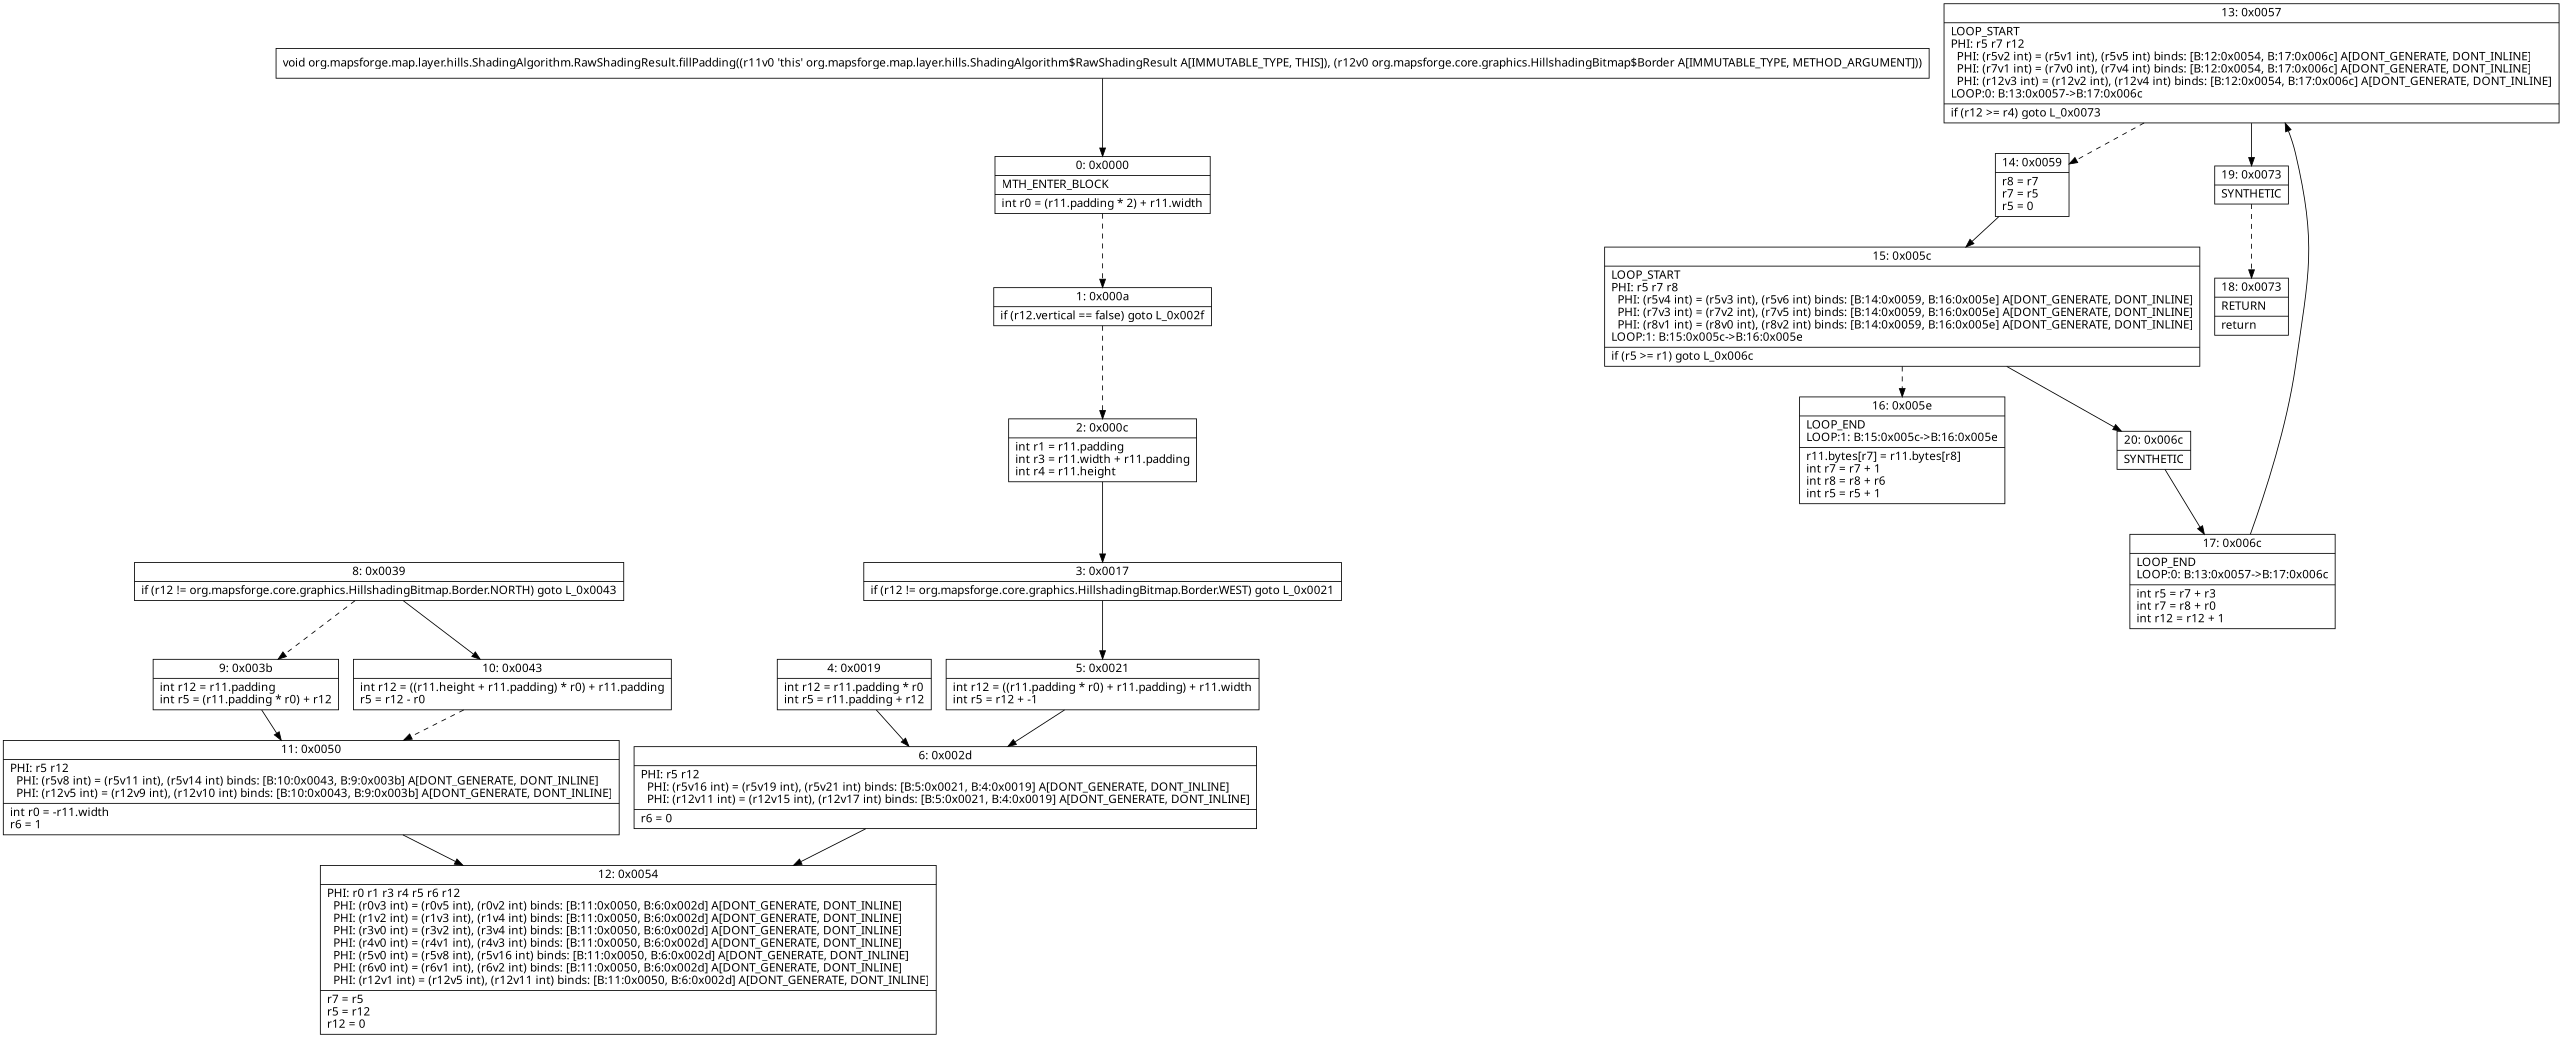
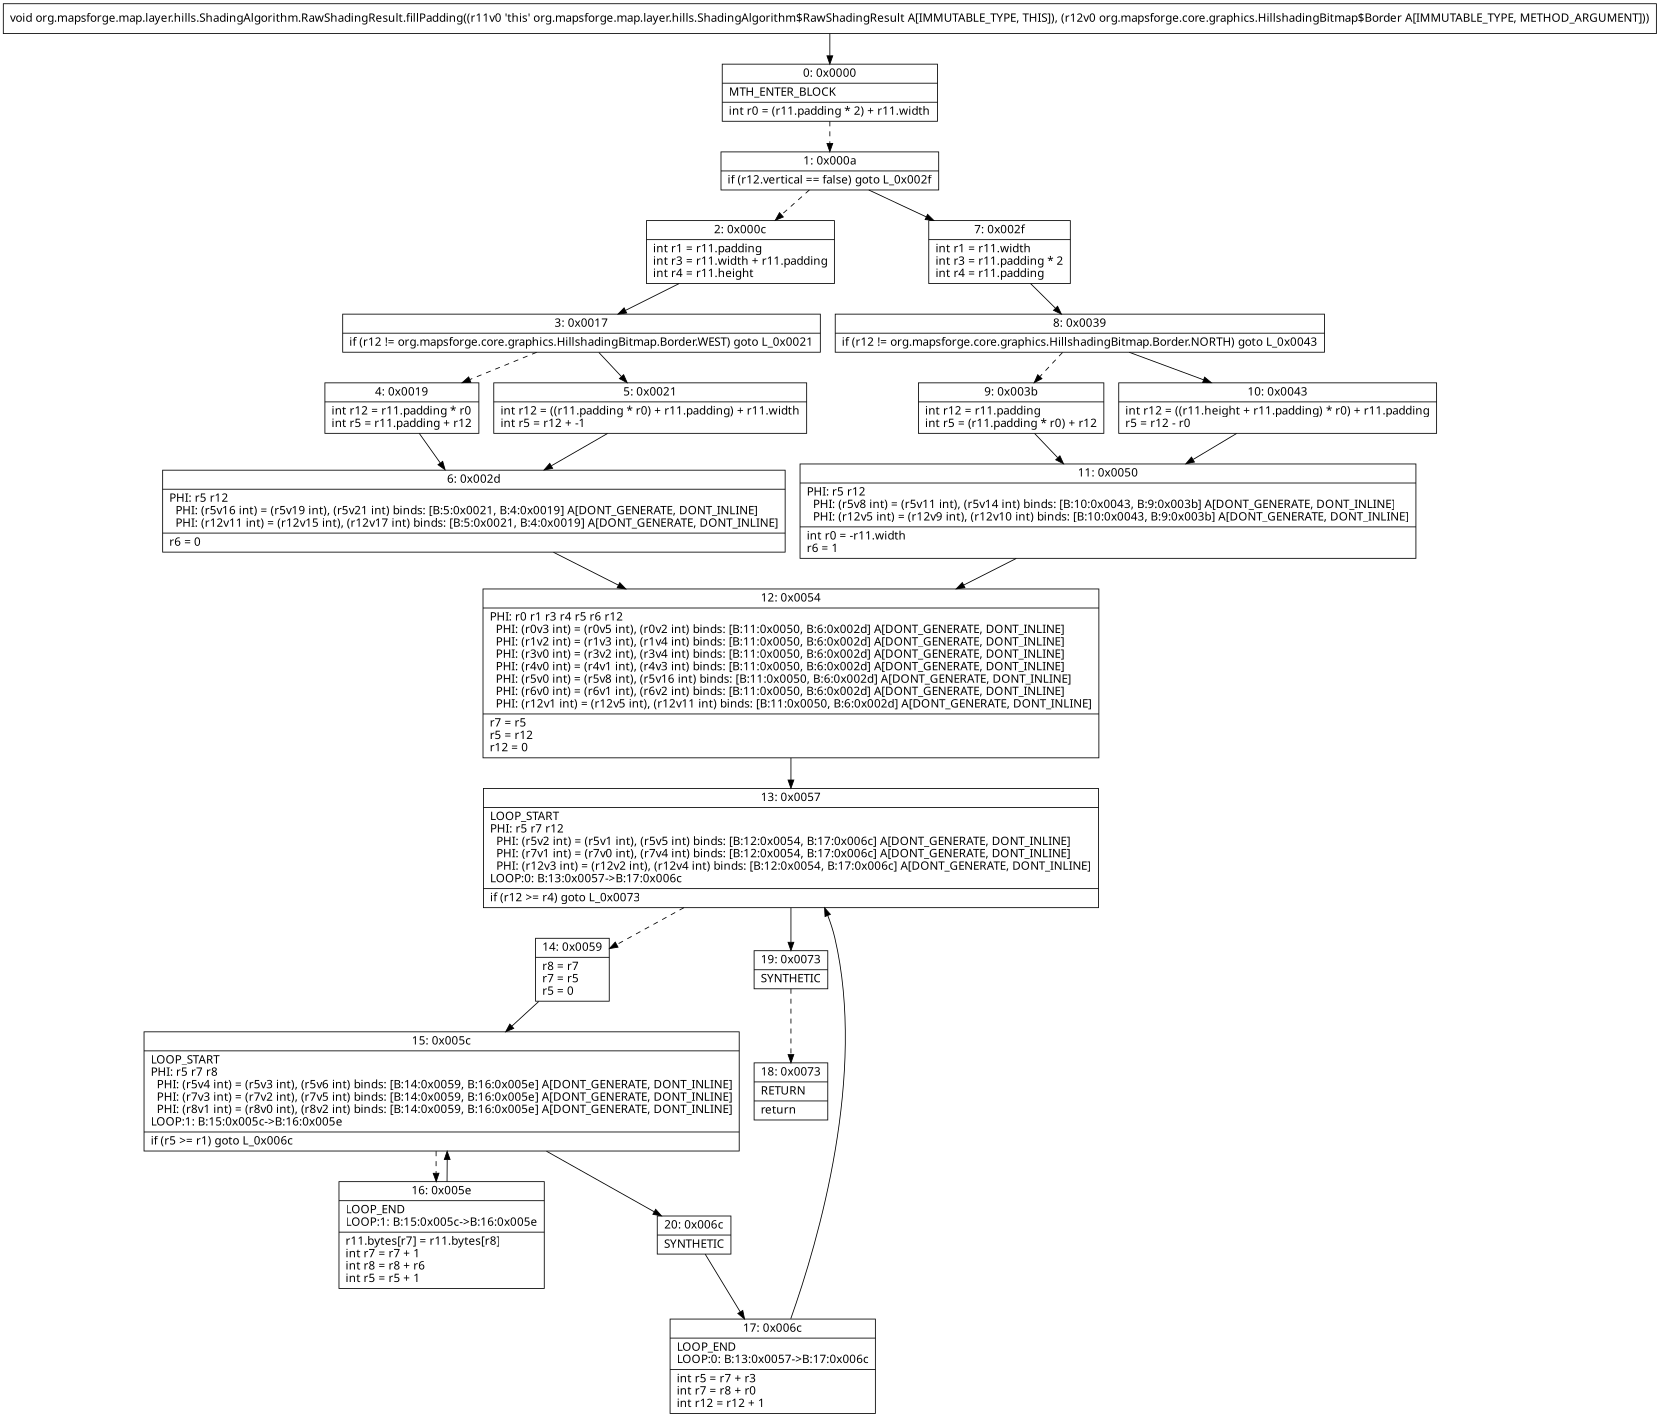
  digraph {
    fontname="Noto Sans"
    node [fontname="Noto Sans" shape=record]
    edge [fontname="Noto Sans"]
    n1 [label="{0\:\ 0x0000|MTH_ENTER_BLOCK\l|int r0 = (r11.padding * 2) + r11.width\l}"]
    n2 [label="{1\:\ 0x000a|if (r12.vertical == false) goto L_0x002f\l}"]
    n3 [label="{2\:\ 0x000c|int r1 = r11.padding\lint r3 = r11.width + r11.padding\lint r4 = r11.height\l}"]
+   n4 [label="{7\:\ 0x002f|int r1 = r11.width\lint r3 = r11.padding * 2\lint r4 = r11.padding\l}"]
    n5 [label="{3\:\ 0x0017|if (r12 != org.mapsforge.core.graphics.HillshadingBitmap.Border.WEST) goto L_0x0021\l}"]
    n6 [label="{8\:\ 0x0039|if (r12 != org.mapsforge.core.graphics.HillshadingBitmap.Border.NORTH) goto L_0x0043\l}"]
    n7 [label="{4\:\ 0x0019|int r12 = r11.padding * r0\lint r5 = r11.padding + r12\l}"]
    n8 [label="{5\:\ 0x0021|int r12 = ((r11.padding * r0) + r11.padding) + r11.width\lint r5 = r12 + \-1\l}"]
    n9 [label="{6\:\ 0x002d|PHI: r5 r12 \l  PHI: (r5v16 int) = (r5v19 int), (r5v21 int) binds: [B:5:0x0021, B:4:0x0019] A[DONT_GENERATE, DONT_INLINE]\l  PHI: (r12v11 int) = (r12v15 int), (r12v17 int) binds: [B:5:0x0021, B:4:0x0019] A[DONT_GENERATE, DONT_INLINE]\l|r6 = 0\l}"]
    n10 [label="{12\:\ 0x0054|PHI: r0 r1 r3 r4 r5 r6 r12 \l  PHI: (r0v3 int) = (r0v5 int), (r0v2 int) binds: [B:11:0x0050, B:6:0x002d] A[DONT_GENERATE, DONT_INLINE]\l  PHI: (r1v2 int) = (r1v3 int), (r1v4 int) binds: [B:11:0x0050, B:6:0x002d] A[DONT_GENERATE, DONT_INLINE]\l  PHI: (r3v0 int) = (r3v2 int), (r3v4 int) binds: [B:11:0x0050, B:6:0x002d] A[DONT_GENERATE, DONT_INLINE]\l  PHI: (r4v0 int) = (r4v1 int), (r4v3 int) binds: [B:11:0x0050, B:6:0x002d] A[DONT_GENERATE, DONT_INLINE]\l  PHI: (r5v0 int) = (r5v8 int), (r5v16 int) binds: [B:11:0x0050, B:6:0x002d] A[DONT_GENERATE, DONT_INLINE]\l  PHI: (r6v0 int) = (r6v1 int), (r6v2 int) binds: [B:11:0x0050, B:6:0x002d] A[DONT_GENERATE, DONT_INLINE]\l  PHI: (r12v1 int) = (r12v5 int), (r12v11 int) binds: [B:11:0x0050, B:6:0x002d] A[DONT_GENERATE, DONT_INLINE]\l|r7 = r5\lr5 = r12\lr12 = 0\l}"]
    n11 [label="{13\:\ 0x0057|LOOP_START\lPHI: r5 r7 r12 \l  PHI: (r5v2 int) = (r5v1 int), (r5v5 int) binds: [B:12:0x0054, B:17:0x006c] A[DONT_GENERATE, DONT_INLINE]\l  PHI: (r7v1 int) = (r7v0 int), (r7v4 int) binds: [B:12:0x0054, B:17:0x006c] A[DONT_GENERATE, DONT_INLINE]\l  PHI: (r12v3 int) = (r12v2 int), (r12v4 int) binds: [B:12:0x0054, B:17:0x006c] A[DONT_GENERATE, DONT_INLINE]\lLOOP:0: B:13:0x0057\-\>B:17:0x006c\l|if (r12 \>= r4) goto L_0x0073\l}"]
    n12 [label="{9\:\ 0x003b|int r12 = r11.padding\lint r5 = (r11.padding * r0) + r12\l}"]
    n13 [label="{10\:\ 0x0043|int r12 = ((r11.height + r11.padding) * r0) + r11.padding\lr5 = r12 \- r0\l}"]
    n14 [label="{11\:\ 0x0050|PHI: r5 r12 \l  PHI: (r5v8 int) = (r5v11 int), (r5v14 int) binds: [B:10:0x0043, B:9:0x003b] A[DONT_GENERATE, DONT_INLINE]\l  PHI: (r12v5 int) = (r12v9 int), (r12v10 int) binds: [B:10:0x0043, B:9:0x003b] A[DONT_GENERATE, DONT_INLINE]\l|int r0 = \-r11.width\lr6 = 1\l}"]
    n15 [label="{14\:\ 0x0059|r8 = r7\lr7 = r5\lr5 = 0\l}"]
    n16 [label="{19\:\ 0x0073|SYNTHETIC\l}"]
    n17 [label="{15\:\ 0x005c|LOOP_START\lPHI: r5 r7 r8 \l  PHI: (r5v4 int) = (r5v3 int), (r5v6 int) binds: [B:14:0x0059, B:16:0x005e] A[DONT_GENERATE, DONT_INLINE]\l  PHI: (r7v3 int) = (r7v2 int), (r7v5 int) binds: [B:14:0x0059, B:16:0x005e] A[DONT_GENERATE, DONT_INLINE]\l  PHI: (r8v1 int) = (r8v0 int), (r8v2 int) binds: [B:14:0x0059, B:16:0x005e] A[DONT_GENERATE, DONT_INLINE]\lLOOP:1: B:15:0x005c\-\>B:16:0x005e\l|if (r5 \>= r1) goto L_0x006c\l}"]
    n18 [label="{18\:\ 0x0073|RETURN\l|return\l}"]
    n19 [label="{16\:\ 0x005e|LOOP_END\lLOOP:1: B:15:0x005c\-\>B:16:0x005e\l|r11.bytes[r7] = r11.bytes[r8]\lint r7 = r7 + 1\lint r8 = r8 + r6\lint r5 = r5 + 1\l}"]
    n20 [label="{20\:\ 0x006c|SYNTHETIC\l}"]
    n21 [label="{17\:\ 0x006c|LOOP_END\lLOOP:0: B:13:0x0057\-\>B:17:0x006c\l|int r5 = r7 + r3\lint r7 = r8 + r0\lint r12 = r12 + 1\l}"]
    n22 [label="{void org.mapsforge.map.layer.hills.ShadingAlgorithm.RawShadingResult.fillPadding((r11v0 'this' org.mapsforge.map.layer.hills.ShadingAlgorithm$RawShadingResult A[IMMUTABLE_TYPE, THIS]), (r12v0 org.mapsforge.core.graphics.HillshadingBitmap$Border A[IMMUTABLE_TYPE, METHOD_ARGUMENT])) }"]
    n1 -> n2 [style=dashed]
    n2 -> n3 [style=dashed]
+   n2 -> n4
    n3 -> n5
+   n4 -> n6
+   n5 -> n7 [style=dashed]
    n5 -> n8
    n6 -> n12 [style=dashed]
    n6 -> n13
    n7 -> n9
    n8 -> n9
    n9 -> n10
+   n10 -> n11
    n11 -> n15 [style=dashed]
    n11 -> n16
    n12 -> n14
-   n13 -> n14 [style=dashed]
+   n13 -> n14
    n14 -> n10
    n15 -> n17
    n16 -> n18 [style=dashed]
    n17 -> n19 [style=dashed]
    n17 -> n20
+   n19 -> n17
    n20 -> n21
    n21 -> n11
    n22 -> n1
  }
